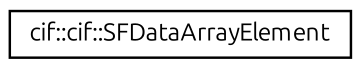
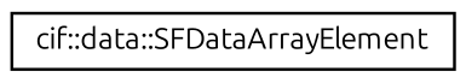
  digraph {
    rankdir=LR
    fontname=Ubuntu
-   n1 [color=black fillcolor=white fontname=Ubuntu fontsize=10 height=0.2 label="cif::cif::SFDataArrayElement" shape=record style=filled width=0.4]
+   n1 [color=black fillcolor=white fontname=Ubuntu fontsize=10 height=0.2 label="cif::data::SFDataArrayElement" shape=record style=filled width=0.4]
  }
